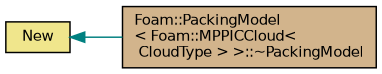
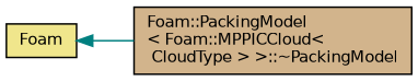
  digraph {
    rankdir=LR
    node [color=black fontname=Helvetica fontsize=10 shape=record style=filled]
-   n1 [fillcolor=khaki fontcolor=black height=0.2 label=New width=0.4]
+   n1 [fillcolor=khaki fontcolor=black height=0.2 label=Foam width=0.4]
    n2 [height=0.2 label="Foam::PackingModel\l\< Foam::MPPICCloud\<\l CloudType \> \>::~PackingModel" width=0.4 fillcolor=tan]
    n1 -> n2 [color=teal dir=back fontname=Helvetica fontsize=10 labelfontname=Helvetica labelfontsize=10 style=solid]
  }
